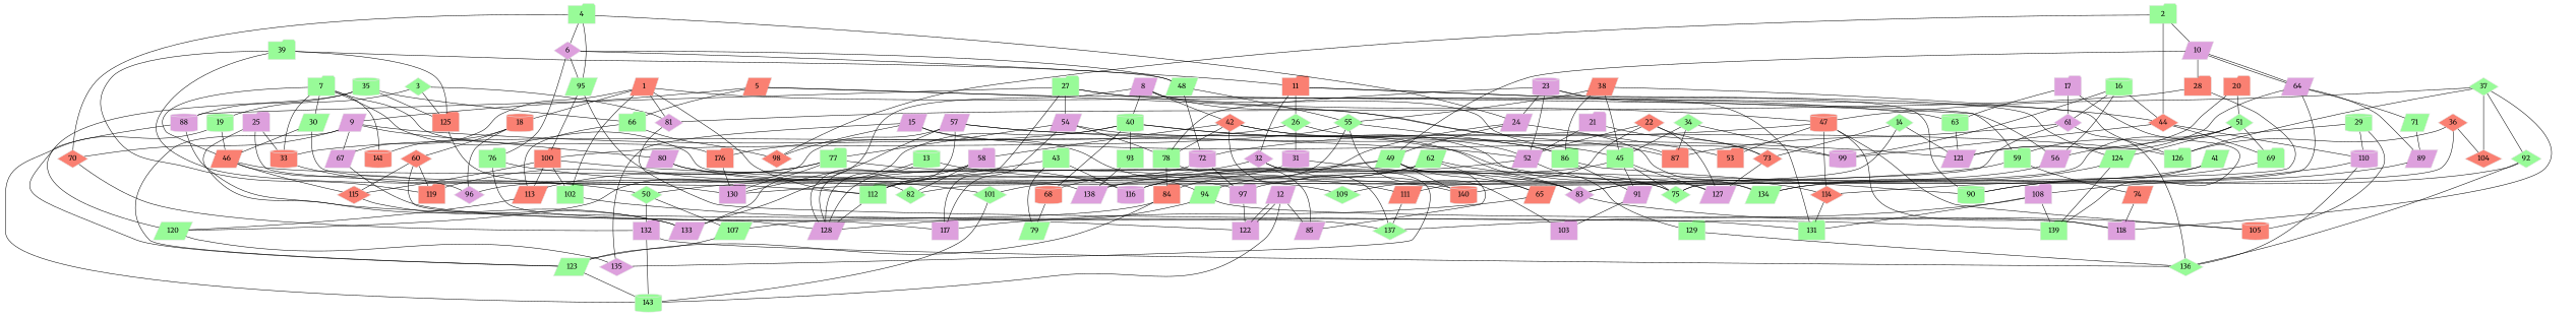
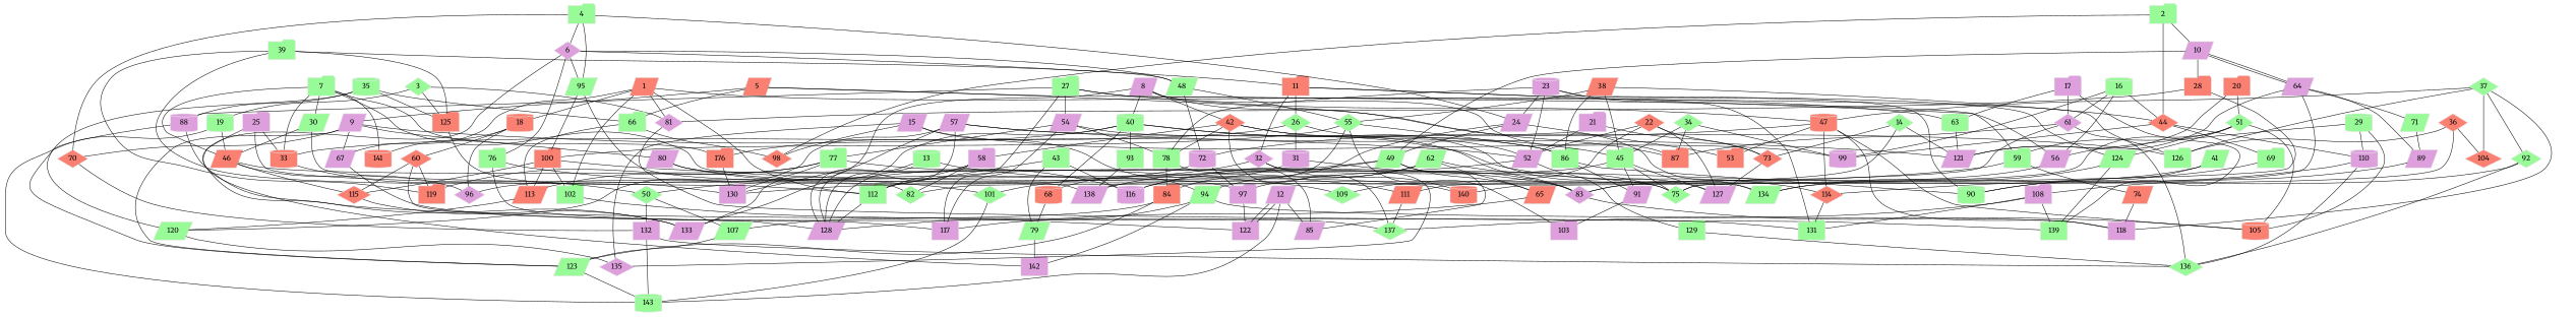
  graph {
    fontname=Merriweather
    node [color=gray90 fillcolor=palegreen fontname=Merriweather shape=folder style=filled]
    edge [fontname=Merriweather]
    1 [fillcolor=salmon shape=parallelogram]
    18 [fillcolor=salmon shape=cylinder]
    63 [shape=cylinder]
    67 [fillcolor=plum shape=parallelogram]
    81 [fillcolor=plum shape=diamond]
    102
    112
    141 [fillcolor=salmon shape=cylinder]
    60 [fillcolor=salmon shape=diamond]
    96 [fillcolor=plum shape=diamond]
    121 [fillcolor=plum shape=parallelogram]
    137 [shape=diamond]
    139
    122 [fillcolor=plum]
    128 [fillcolor=plum shape=parallelogram]
    10 [fillcolor=plum shape=parallelogram]
    2
    44 [fillcolor=salmon shape=diamond]
    98 [fillcolor=salmon shape=diamond]
    28 [fillcolor=salmon]
    49 [shape=parallelogram]
    64 [fillcolor=plum shape=parallelogram]
    99 [fillcolor=plum shape=cylinder]
    110 [fillcolor=plum shape=cylinder]
    69
    3 [shape=diamond]
    19 [shape=cylinder]
    125 [fillcolor=salmon]
    46 [fillcolor=salmon shape=parallelogram]
    143 [shape=cylinder]
    130 [fillcolor=plum]
    6 [fillcolor=plum shape=diamond]
    4
    24 [fillcolor=plum shape=parallelogram]
    70 [fillcolor=salmon shape=diamond]
    95 [shape=parallelogram]
    11 [fillcolor=salmon]
    48 [shape=parallelogram]
    76
+   142 [fillcolor=plum]
    53 [fillcolor=salmon]
    84 [fillcolor=salmon]
    132 [fillcolor=plum]
    138 [fillcolor=plum shape=parallelogram]
    100 [fillcolor=salmon]
    5 [fillcolor=salmon shape=parallelogram]
    9 [fillcolor=plum shape=parallelogram]
    56 [fillcolor=plum shape=parallelogram]
    66
    87 [fillcolor=salmon]
    52 [fillcolor=plum shape=parallelogram]
    80 [fillcolor=plum shape=parallelogram]
    123 [shape=parallelogram]
    97 [fillcolor=plum]
    113 [fillcolor=salmon shape=parallelogram]
    26 [shape=diamond]
    32 [fillcolor=plum shape=diamond]
    59
    124 [shape=parallelogram]
    55 [shape=diamond]
    72 [fillcolor=plum shape=cylinder]
    101 [shape=diamond]
    30 [shape=parallelogram]
    7
    33 [fillcolor=salmon shape=cylinder]
    n66 [fillcolor=salmon label=176]
    134 [shape=parallelogram]
    82 [shape=diamond]
    50 [shape=diamond]
    75 [shape=diamond]
    115 [fillcolor=salmon shape=diamond]
    8 [fillcolor=plum shape=parallelogram]
    40 [shape=cylinder]
    42 [fillcolor=salmon shape=diamond]
    133 [fillcolor=plum shape=parallelogram]
    68 [fillcolor=salmon shape=cylinder]
    45
    93
    114 [fillcolor=salmon shape=diamond]
    127 [fillcolor=plum shape=parallelogram]
    78
    83 [fillcolor=plum shape=diamond]
    58 [fillcolor=plum]
    116 [fillcolor=plum shape=cylinder]
    129
    140 [fillcolor=salmon shape=cylinder]
    85 [fillcolor=plum shape=parallelogram]
    65 [fillcolor=salmon shape=parallelogram]
    71 [shape=parallelogram]
    89 [fillcolor=plum shape=parallelogram]
    31 [fillcolor=plum shape=cylinder]
    135 [fillcolor=plum shape=diamond]
    74 [fillcolor=salmon shape=parallelogram]
    12 [fillcolor=plum shape=parallelogram]
    13 [shape=cylinder]
    111 [fillcolor=salmon shape=parallelogram]
    14 [shape=diamond]
    73 [fillcolor=salmon shape=diamond]
    15 [fillcolor=plum shape=parallelogram]
    94 [shape=parallelogram]
    118 [fillcolor=plum]
    16 [shape=cylinder]
    61 [fillcolor=plum shape=diamond]
    136 [shape=diamond]
    17 [fillcolor=plum]
    117 [fillcolor=plum]
    119 [fillcolor=salmon]
    20 [fillcolor=salmon]
    51 [shape=diamond]
    105 [fillcolor=salmon shape=cylinder]
    21 [fillcolor=plum]
    22 [fillcolor=salmon shape=diamond]
    109 [shape=diamond]
    23 [fillcolor=plum shape=cylinder]
    90 [shape=cylinder]
    131
    107 [shape=parallelogram]
    25 [fillcolor=plum]
    47 [fillcolor=salmon shape=cylinder]
    27
    54 [fillcolor=plum shape=parallelogram]
    88 [fillcolor=plum shape=cylinder]
    126
    86
    77
    29 [shape=cylinder]
    79 [shape=parallelogram]
    34 [shape=diamond]
    91 [fillcolor=plum shape=parallelogram]
    35 [shape=cylinder]
    120 [shape=parallelogram]
    36 [fillcolor=salmon shape=diamond]
    104 [fillcolor=salmon shape=diamond]
    37 [shape=diamond]
    92 [shape=diamond]
    38 [fillcolor=salmon shape=parallelogram]
    103 [fillcolor=plum]
    39
    41 [shape=parallelogram]
    43
    57 [fillcolor=plum shape=parallelogram]
    62 [shape=parallelogram]
    108 [fillcolor=plum]
    1 -- 18
    1 -- 63
    1 -- 67
    1 -- 81
    1 -- 102
    1 -- 112
    18 -- 141
    18 -- 60
    18 -- 96
    63 -- 121
    67 -- 137
    81 -- 139
    102 -- 122
    112 -- 128
    60 -- 115
    60 -- 117
    60 -- 119
    10 -- 28
    10 -- 49
    10 -- 64
    10 -- 64
    2 -- 10
    2 -- 44
    2 -- 98
    44 -- 99
    44 -- 110
    44 -- 69
    28 -- 81
    28 -- 140
    49 -- 138
    49 -- 50
-   49 -- 140
    49 -- 85
    49 -- 65
    64 -- 121
    64 -- 75
    64 -- 71
    64 -- 89
    110 -- 114
    110 -- 136
    69 -- 90
    3 -- 81
    3 -- 19
    3 -- 125
    19 -- 46
    19 -- 143
    125 -- 130
    46 -- 96
    46 -- 75
    46 -- 115
    6 -- 95
    6 -- 11
    6 -- 48
    6 -- 76
+   6 -- 142
    4 -- 6
    4 -- 24
    4 -- 70
    4 -- 95
    24 -- 49
    24 -- 53
    24 -- 84
    70 -- 132
    95 -- 138
    95 -- 100
    11 -- 26
    11 -- 32
    11 -- 59
    11 -- 124
    48 -- 55
    48 -- 72
    76 -- 128
    76 -- 101
    84 -- 123
    84 -- 107
    132 -- 143
    132 -- 136
    100 -- 102
    100 -- 113
    100 -- 115
    100 -- 109
    5 -- 9
    5 -- 56
    5 -- 66
    5 -- 87
    9 -- 67
    9 -- 70
    9 -- 52
    9 -- 80
    9 -- 123
    56 -- 97
    66 -- 98
    66 -- 113
    52 -- 116
    52 -- 129
    80 -- 116
    80 -- 140
    123 -- 143
    97 -- 122
    113 -- 120
    26 -- 52
    26 -- 33
    26 -- 31
    32 -- 101
    32 -- 140
    32 -- 135
    59 -- 130
    59 -- 74
    124 -- 139
    124 -- 134
    55 -- 138
    55 -- 100
    55 -- 86
    55 -- 103
    72 -- 96
    72 -- 97
    101 -- 143
    30 -- 46
    30 -- 82
    7 -- 141
    7 -- 46
    7 -- 30
    7 -- 33
    7 -- n66
    7 -- 134
    33 -- 50
    n66 -- 130
    50 -- 132
    50 -- 107
    115 -- 133
    8 -- 87
    8 -- 134
    8 -- 40
    8 -- 42
    8 -- 133
    40 -- n66
    40 -- 133
    40 -- 68
    40 -- 45
    40 -- 93
    40 -- 114
    42 -- 137
    42 -- 127
    42 -- 78
    42 -- 83
    42 -- 58
    68 -- 79
    45 -- 112
    45 -- 75
    45 -- 127
    45 -- 91
    93 -- 138
    114 -- 131
    78 -- 84
    78 -- 85
    83 -- 105
    58 -- 112
    58 -- 128
    58 -- 82
    129 -- 136
    65 -- 117
    71 -- 89
    89 -- 108
    31 -- 68
    31 -- 83
    74 -- 118
    12 -- 122
    12 -- 122
    12 -- 143
    12 -- 85
    13 -- 128
    13 -- 128
    13 -- 111
    111 -- 137
    14 -- 121
    14 -- 111
    14 -- 73
    73 -- 127
    15 -- 98
    15 -- 99
    15 -- 135
    15 -- 94
    94 -- 128
+   94 -- 142
    94 -- 118
    16 -- 44
    16 -- 99
    16 -- 56
    16 -- 61
    61 -- 87
    61 -- 82
    61 -- 136
    17 -- 63
    17 -- 139
    17 -- 61
    20 -- 121
    20 -- 51
    51 -- 59
    51 -- 124
    51 -- 83
-   51 -- 69
+   51 -- 105
    21 -- 52
    21 -- 73
    22 -- 52
    22 -- 127
    22 -- 73
    22 -- 109
    23 -- 24
    23 -- 52
    23 -- 78
    23 -- 90
    23 -- 131
    107 -- 123
    25 -- 112
    25 -- 33
    25 -- 133
    47 -- 53
    47 -- 72
    47 -- 114
    47 -- 118
    47 -- 105
    27 -- 117
    27 -- 47
    27 -- 54
    27 -- 88
    27 -- 126
    54 -- 78
    54 -- 117
    54 -- 86
    54 -- 77
    88 -- 123
    88 -- 131
    86 -- 90
    86 -- 91
    77 -- 130
    77 -- 113
    77 -- 83
    77 -- 119
    29 -- 110
    29 -- 56
    29 -- 105
+   79 -- 142
    34 -- 99
    34 -- 87
    34 -- 45
    91 -- 103
    35 -- 125
    35 -- 66
    35 -- 88
    35 -- 120
    120 -- 135
    36 -- 75
    36 -- 126
    36 -- 104
    37 -- 118
    37 -- 47
    37 -- 126
    37 -- 104
    37 -- 92
    92 -- 134
    92 -- 136
    38 -- 44
    38 -- 55
    38 -- 45
    38 -- 86
    39 -- 125
    39 -- 48
    39 -- 97
    39 -- 119
    41 -- 83
    41 -- 90
    43 -- 112
    43 -- 116
    43 -- 79
    57 -- 121
    57 -- 128
    57 -- 130
    57 -- 126
    57 -- 120
    62 -- 75
    62 -- 116
    62 -- 65
    62 -- 94
    108 -- 137
    108 -- 139
    108 -- 131
  }
